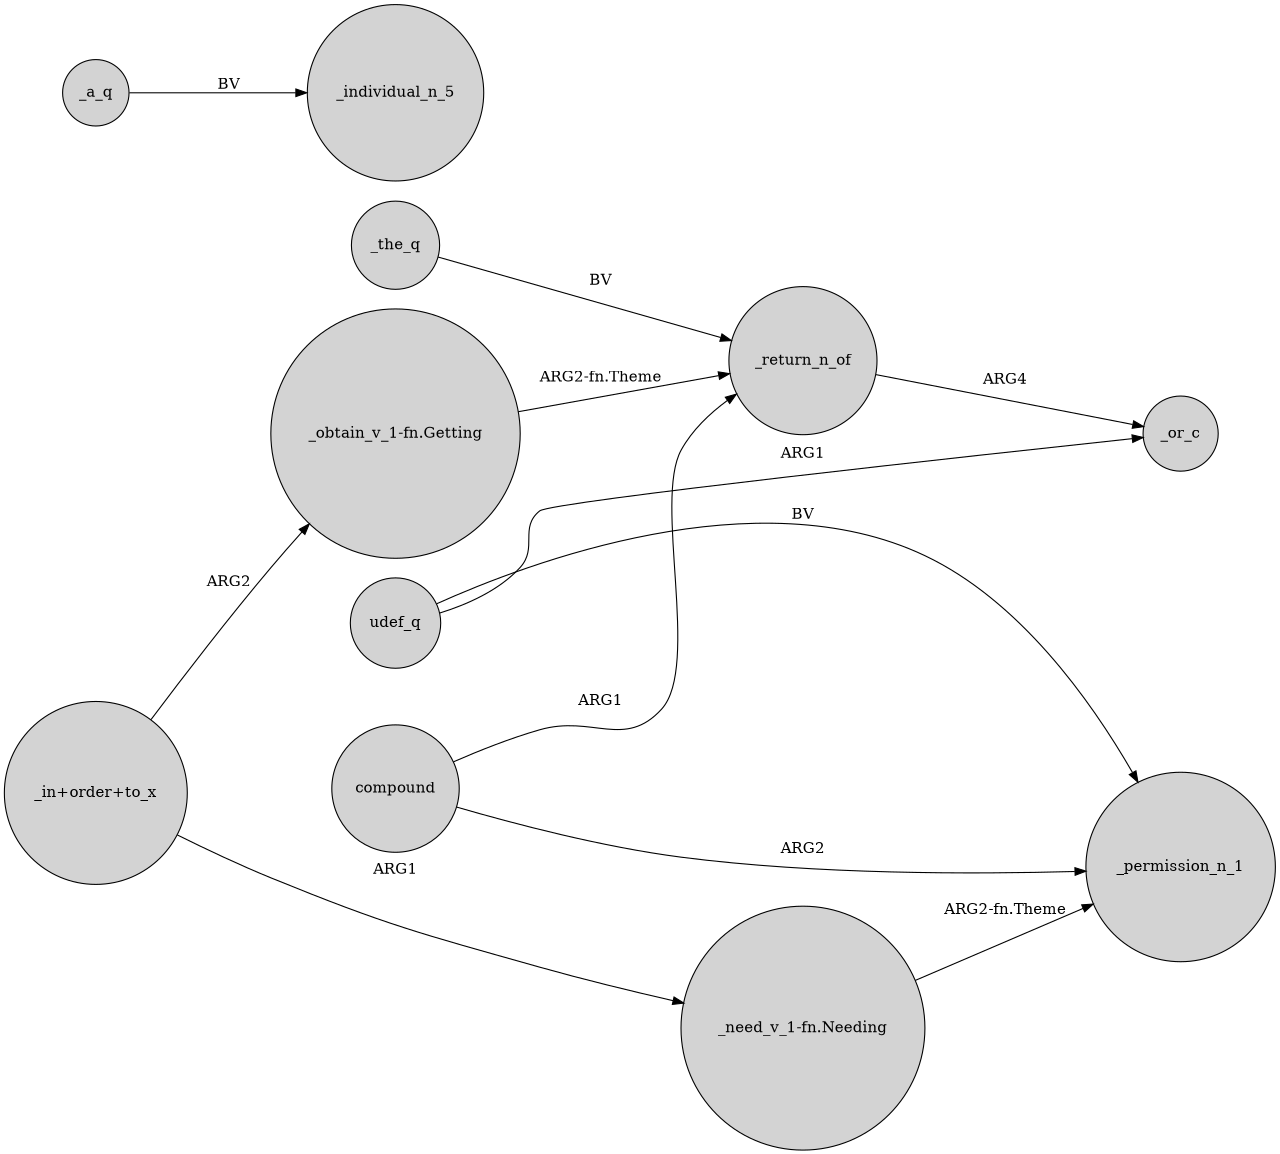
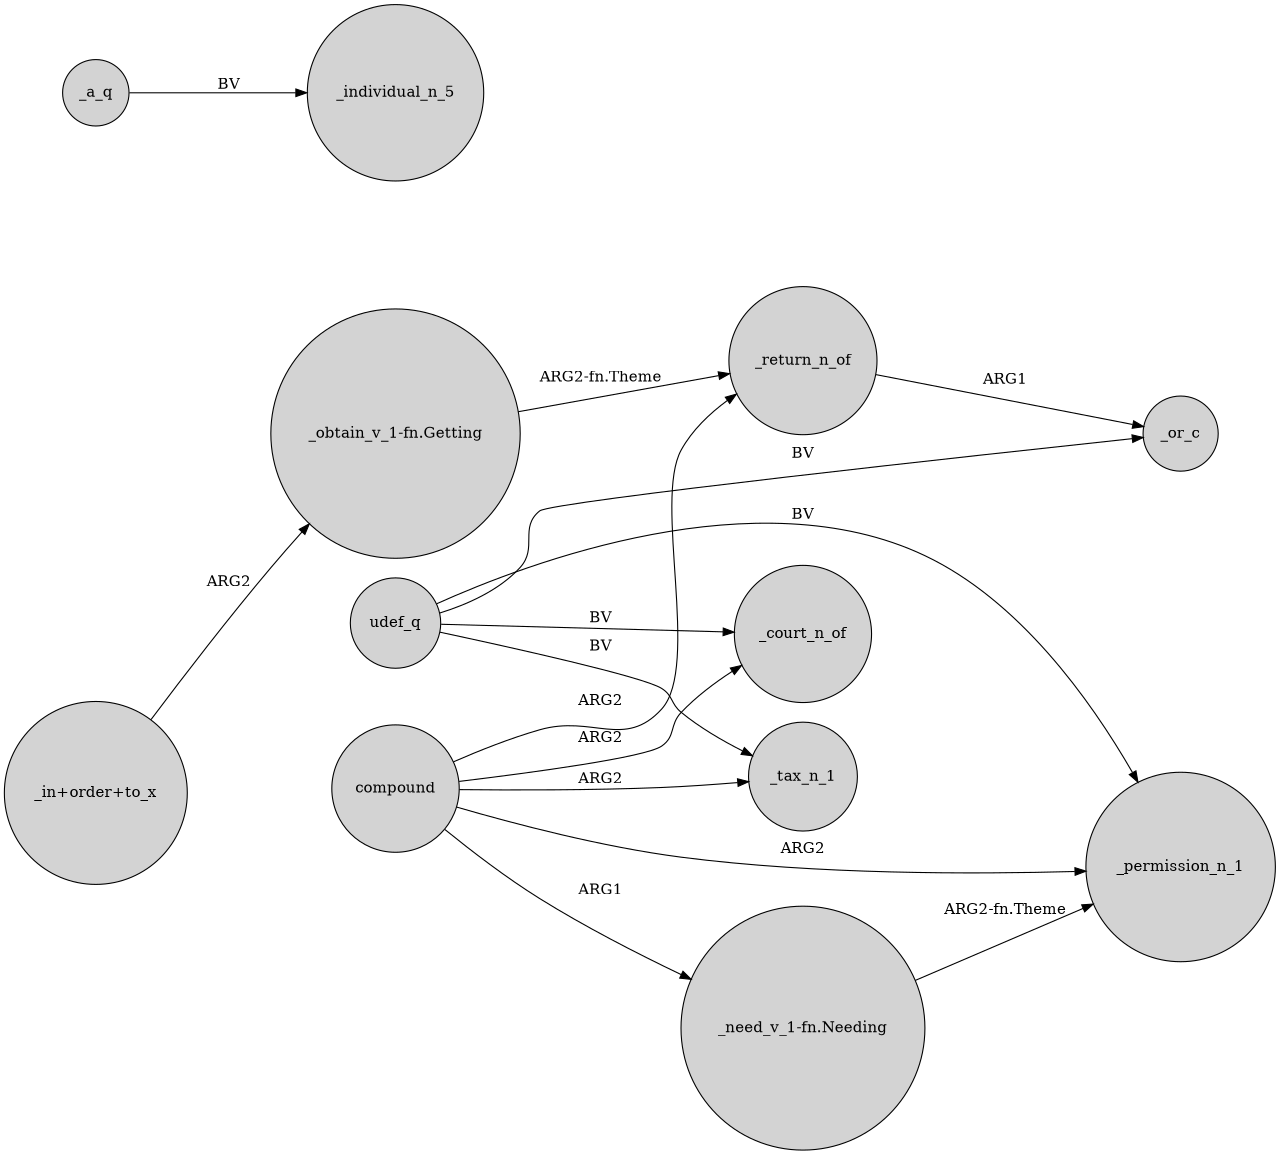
  digraph {
    rankdir=LR
    node [shape=circle style=filled]
    "_obtain_v_1-fn.Getting"
    _return_n_of
    _or_c
    n4 [label=_individual_n_5]
    _a_q
-   _the_q
    "_in+order+to_x"
    "_need_v_1-fn.Needing"
    _permission_n_1
    udef_q
+   _court_n_of
+   _tax_n_1
    compound
    "_obtain_v_1-fn.Getting" -> _return_n_of [label="ARG2-fn.Theme"]
-   _return_n_of -> _or_c [label=ARG4]
+   _return_n_of -> _or_c [label=ARG1]
    _a_q -> n4 [label=BV]
-   _the_q -> _return_n_of [label=BV]
    "_in+order+to_x" -> "_obtain_v_1-fn.Getting" [label=ARG2]
-   "_in+order+to_x" -> "_need_v_1-fn.Needing" [label=ARG1]
+   compound -> "_need_v_1-fn.Needing" [label=ARG1]
    "_need_v_1-fn.Needing" -> _permission_n_1 [label="ARG2-fn.Theme"]
-   udef_q -> _or_c [label=ARG1]
+   udef_q -> _or_c [label=BV]
    udef_q -> _permission_n_1 [label=BV]
-   compound -> _return_n_of [label=ARG1]
+   udef_q -> _court_n_of [label=BV]
+   udef_q -> _tax_n_1 [label=BV]
+   compound -> _return_n_of [label=ARG2]
    compound -> _permission_n_1 [label=ARG2]
+   compound -> _court_n_of [label=ARG2]
+   compound -> _tax_n_1 [label=ARG2]
  }
